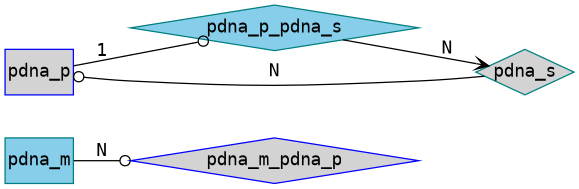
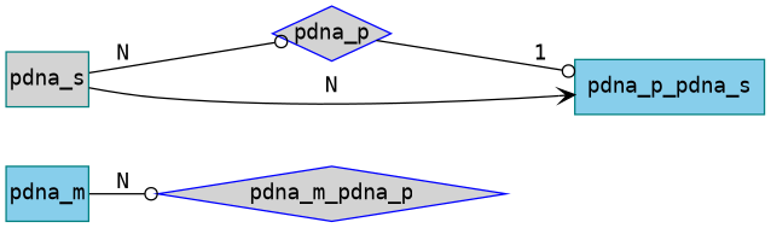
  digraph {
    fontname="DejaVu Sans Mono"
    rankdir=LR
    node [color=teal fillcolor=lightgrey fontname="DejaVu Sans Mono" margin="-0.2,0" shape=box texlbl=Relationship]
    edge [arrowhead=odot fontname="DejaVu Sans Mono" style=solid]
    pdna_m [fillcolor=skyblue style="top color=pdna_m,rounded corners,drop shadow,filled" texlbl="\graphicspath{{/home/jmfernandez/projects/BLUEPRINT/model/schema+tools/doc-templates/BLUEPRINT/icons/}} \arrayrulecolor{Black} \begin{tabular}{ c l }  \multicolumn{2}{c}{\textbf{\hyperref[tab:pdna_m]{\Large{}Protein-DNA interactions - Metadata File}}} \\ \hline \includegraphics[height=1.6ex]{pk.pdf} & \hyperref[column:pdna.m.analysis_id]{\textbf{analysis\_id}} \\  & \hyperref[column:pdna.m.NSC]{\textcolor{gray}{NSC}} \\  & \hyperref[column:pdna.m.RSC]{\textcolor{gray}{RSC}} \\  & \hyperref[column:pdna.m.alignment_algorithm]{alignment\_algorithm} \\  & \hyperref[column:pdna.m.analysis_group_id]{analysis\_group\_id} \\ \hyperref[column:sdata.sample.sample_id]{\includegraphics[height=1.6ex]{fk.pdf}} & \hyperref[column:pdna.m.analyzed_sample_id]{\textit{analyzed\_sample\_id}} \\  & \hyperref[column:pdna.m.assembly_version]{assembly\_version} \\ \hyperref[column:sdata.sample.sample_id]{\includegraphics[height=1.6ex]{fk.pdf}} & \hyperref[column:pdna.m.control_sample_id]{\textit{control\_sample\_id}} \\  & \hyperref[column:pdna.m.data_status]{data\_status} \\  & \hyperref[column:pdna.m.experimental_group_id]{experimental\_group\_id} \\  & \hyperref[column:pdna.m.experimental_protocol]{\textcolor{gray}{experimental\_protocol}} \\  & \hyperref[column:pdna.m.note]{\textcolor{gray}{note}} \\  & \hyperref[column:pdna.m.other_analysis_algorithm]{\textcolor{gray}{other\_analysis\_algorithm}} \\  & \hyperref[column:pdna.m.platform]{platform} \\  & \hyperref[column:pdna.m.program_versions]{\textbf{\textcolor{gray}{program\_versions}}} \\  & \hyperref[column:pdna.m.raw_data_accession]{\textcolor{gray}{raw\_data\_accession}} \\  & \hyperref[column:pdna.m.raw_data_repository]{raw\_data\_repository} \\  & \hyperref[column:pdna.m.seq_coverage]{\textcolor{gray}{seq\_coverage}} \end{tabular}"]
    pdna_m_pdna_p [color=blue shape=diamond style="top color=pdna_p,drop shadow,double distance=2pt,filled" margin=""]
-   pdna_p [color=blue style="top color=pdna_p,rounded corners,drop shadow,double distance=2pt,filled" texlbl="\graphicspath{{/home/jmfernandez/projects/BLUEPRINT/model/schema+tools/doc-templates/BLUEPRINT/icons/}} \arrayrulecolor{Black} \begin{tabular}{ c l }  \multicolumn{2}{c}{\textbf{\hyperref[tab:pdna_p]{\Large{}Protein-DNA interactions - Primary Analysis File}}} \\ \hline \hyperref[column:pdna.m.analysis_id]{\includegraphics[height=1.6ex]{fkpk.pdf}} & \hyperref[column:pdna.p.analysis_id]{\textit{\textbf{analysis\_id}}} \\ \includegraphics[height=1.6ex]{pk.pdf} & \hyperref[column:pdna.p.protein_dna_interaction_id]{\textbf{protein\_dna\_interaction\_id}} \\  & \hyperref[column:pdna.p.chromosome]{chromosome} \\  & \hyperref[column:pdna.p.chromosome_end]{chromosome\_end} \\  & \hyperref[column:pdna.p.chromosome_start]{chromosome\_start} \\  & \hyperref[column:pdna.p.chromosome_strand]{\textcolor{gray}{chromosome\_strand}} \\  & \hyperref[column:pdna.p.idr]{\textbf{\textcolor{gray}{idr}}} \\  & \hyperref[column:pdna.p.log10_pvalue]{log10\_pvalue} \\  & \hyperref[column:pdna.p.log10_qvalue]{\textbf{\textcolor{gray}{log10\_qvalue}}} \\  & \hyperref[column:pdna.p.note]{\textcolor{gray}{note}} \\  & \hyperref[column:pdna.p.protein_stable_id]{protein\_stable\_id} \\  & \hyperref[column:pdna.p.rank]{\textcolor{gray}{rank}} \\  & \hyperref[column:pdna.p.validation_platform]{\textcolor{gray}{validation\_platform}} \\  & \hyperref[column:pdna.p.validation_status]{validation\_status} \end{tabular}"]
-   pdna_p_pdna_s [fillcolor=skyblue shape=diamond style="top color=pdna_s,drop shadow,double distance=2pt,filled" margin=""]
-   pdna_s [shape=diamond style="top color=pdna_s,rounded corners,drop shadow,double distance=2pt,filled" texlbl="\graphicspath{{/home/jmfernandez/projects/BLUEPRINT/model/schema+tools/doc-templates/BLUEPRINT/icons/}} \arrayrulecolor{Black} \begin{tabular}{ c l }  \multicolumn{2}{c}{\textbf{\hyperref[tab:pdna_s]{\Large{}Protein-DNA interactions - Secondary Analysis File}}} \\ \hline \hyperref[column:pdna.p.analysis_id]{\includegraphics[height=1.6ex]{fk.pdf}} & \hyperref[column:pdna.s.analysis_id]{\textit{analysis\_id}} \\  & \hyperref[column:pdna.s.ensembl_version]{ensembl\_version} \\  & \hyperref[column:pdna.s.gene_affected]{gene\_affected} \\  & \hyperref[column:pdna.s.note]{\textcolor{gray}{note}} \\ \hyperref[column:pdna.p.protein_dna_interaction_id]{\includegraphics[height=1.6ex]{fk.pdf}} & \hyperref[column:pdna.s.protein_dna_interaction_id]{\textit{protein\_dna\_interaction\_id}} \\  & \hyperref[column:pdna.s.transcript_affected]{\textcolor{gray}{transcript\_affected}} \end{tabular}"]
+   pdna_p [color=blue shape=diamond style="top color=pdna_p,rounded corners,drop shadow,double distance=2pt,filled" texlbl="\graphicspath{{/home/jmfernandez/projects/BLUEPRINT/model/schema+tools/doc-templates/BLUEPRINT/icons/}} \arrayrulecolor{Black} \begin{tabular}{ c l }  \multicolumn{2}{c}{\textbf{\hyperref[tab:pdna_p]{\Large{}Protein-DNA interactions - Primary Analysis File}}} \\ \hline \hyperref[column:pdna.m.analysis_id]{\includegraphics[height=1.6ex]{fkpk.pdf}} & \hyperref[column:pdna.p.analysis_id]{\textit{\textbf{analysis\_id}}} \\ \includegraphics[height=1.6ex]{pk.pdf} & \hyperref[column:pdna.p.protein_dna_interaction_id]{\textbf{protein\_dna\_interaction\_id}} \\  & \hyperref[column:pdna.p.chromosome]{chromosome} \\  & \hyperref[column:pdna.p.chromosome_end]{chromosome\_end} \\  & \hyperref[column:pdna.p.chromosome_start]{chromosome\_start} \\  & \hyperref[column:pdna.p.chromosome_strand]{\textcolor{gray}{chromosome\_strand}} \\  & \hyperref[column:pdna.p.idr]{\textbf{\textcolor{gray}{idr}}} \\  & \hyperref[column:pdna.p.log10_pvalue]{log10\_pvalue} \\  & \hyperref[column:pdna.p.log10_qvalue]{\textbf{\textcolor{gray}{log10\_qvalue}}} \\  & \hyperref[column:pdna.p.note]{\textcolor{gray}{note}} \\  & \hyperref[column:pdna.p.protein_stable_id]{protein\_stable\_id} \\  & \hyperref[column:pdna.p.rank]{\textcolor{gray}{rank}} \\  & \hyperref[column:pdna.p.validation_platform]{\textcolor{gray}{validation\_platform}} \\  & \hyperref[column:pdna.p.validation_status]{validation\_status} \end{tabular}"]
+   pdna_p_pdna_s [fillcolor=skyblue style="top color=pdna_s,drop shadow,double distance=2pt,filled" margin=""]
+   pdna_s [style="top color=pdna_s,rounded corners,drop shadow,double distance=2pt,filled" texlbl="\graphicspath{{/home/jmfernandez/projects/BLUEPRINT/model/schema+tools/doc-templates/BLUEPRINT/icons/}} \arrayrulecolor{Black} \begin{tabular}{ c l }  \multicolumn{2}{c}{\textbf{\hyperref[tab:pdna_s]{\Large{}Protein-DNA interactions - Secondary Analysis File}}} \\ \hline \hyperref[column:pdna.p.analysis_id]{\includegraphics[height=1.6ex]{fk.pdf}} & \hyperref[column:pdna.s.analysis_id]{\textit{analysis\_id}} \\  & \hyperref[column:pdna.s.ensembl_version]{ensembl\_version} \\  & \hyperref[column:pdna.s.gene_affected]{gene\_affected} \\  & \hyperref[column:pdna.s.note]{\textcolor{gray}{note}} \\ \hyperref[column:pdna.p.protein_dna_interaction_id]{\includegraphics[height=1.6ex]{fk.pdf}} & \hyperref[column:pdna.s.protein_dna_interaction_id]{\textit{protein\_dna\_interaction\_id}} \\  & \hyperref[column:pdna.s.transcript_affected]{\textcolor{gray}{transcript\_affected}} \end{tabular}"]
    pdna_m -> pdna_m_pdna_p [label=N]
    pdna_p -> pdna_p_pdna_s [label=1]
-   pdna_p_pdna_s -> pdna_s [arrowhead=vee label=N]
+   pdna_s -> pdna_p_pdna_s [arrowhead=vee label=N]
    pdna_s -> pdna_p [label=N]
  }
